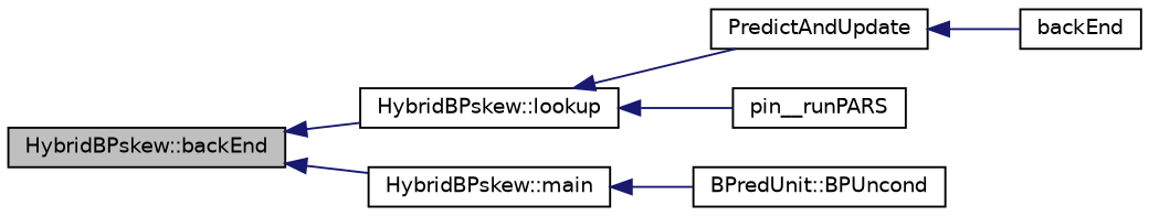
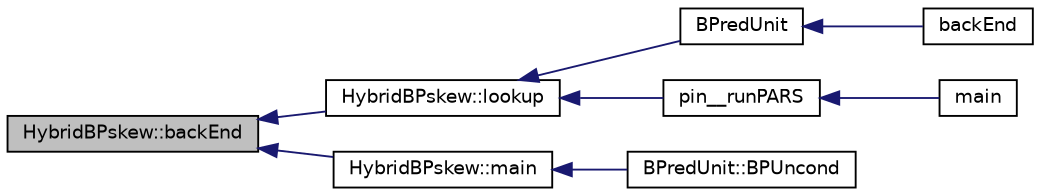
  digraph {
    rankdir=LR
    node [color=black fillcolor=white fontname=Helvetica fontsize=10 shape=record style=filled]
    edge [color=midnightblue dir=back fontname=Helvetica fontsize=10 labelfontname=Helvetica labelfontsize=10 style=solid]
    n1 [fillcolor=grey75 fontcolor=black height=0.2 label="HybridBPskew::backEnd" width=0.4]
    n2 [height=0.2 label="HybridBPskew::lookup" width=0.4]
    n3 [height=0.2 label="HybridBPskew::main" width=0.4]
-   n4 [height=0.2 label=PredictAndUpdate width=0.4]
+   n4 [height=0.2 label=BPredUnit width=0.4]
    n5 [height=0.2 label=pin__runPARS width=0.4]
    n6 [height=0.2 label="BPredUnit::BPUncond" width=0.4]
    n7 [height=0.2 label=backEnd width=0.4]
+   n8 [height=0.2 label=main width=0.4]
    n1 -> n2
    n1 -> n3
    n2 -> n4
    n2 -> n5
    n3 -> n6
    n4 -> n7
+   n5 -> n8
  }
